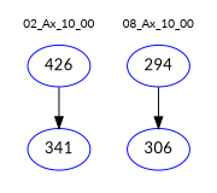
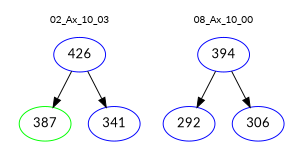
  digraph {
    fontname=Lato
    node [color=blue fontname=Lato]
    edge [color=black fontname=Lato]
    n1 [label=426]
+   n2 [color=green label=387]
    n3 [label=341]
-   n4 [label=294]
+   n4 [label=394]
+   n5 [label=292]
    n6 [label=306]
    subgraph cluster_1 {
      color=white
      fontsize=10
-     label="02_Ax_10_00"
+     label="02_Ax_10_03"
      n1
+     n2
      n3
    }
    subgraph cluster_2 {
      color=white
      fontsize=10
      label="08_Ax_10_00"
      n4
+     n5
      n6
    }
+   n1 -> n2
    n1 -> n3
+   n4 -> n5
    n4 -> n6
  }
